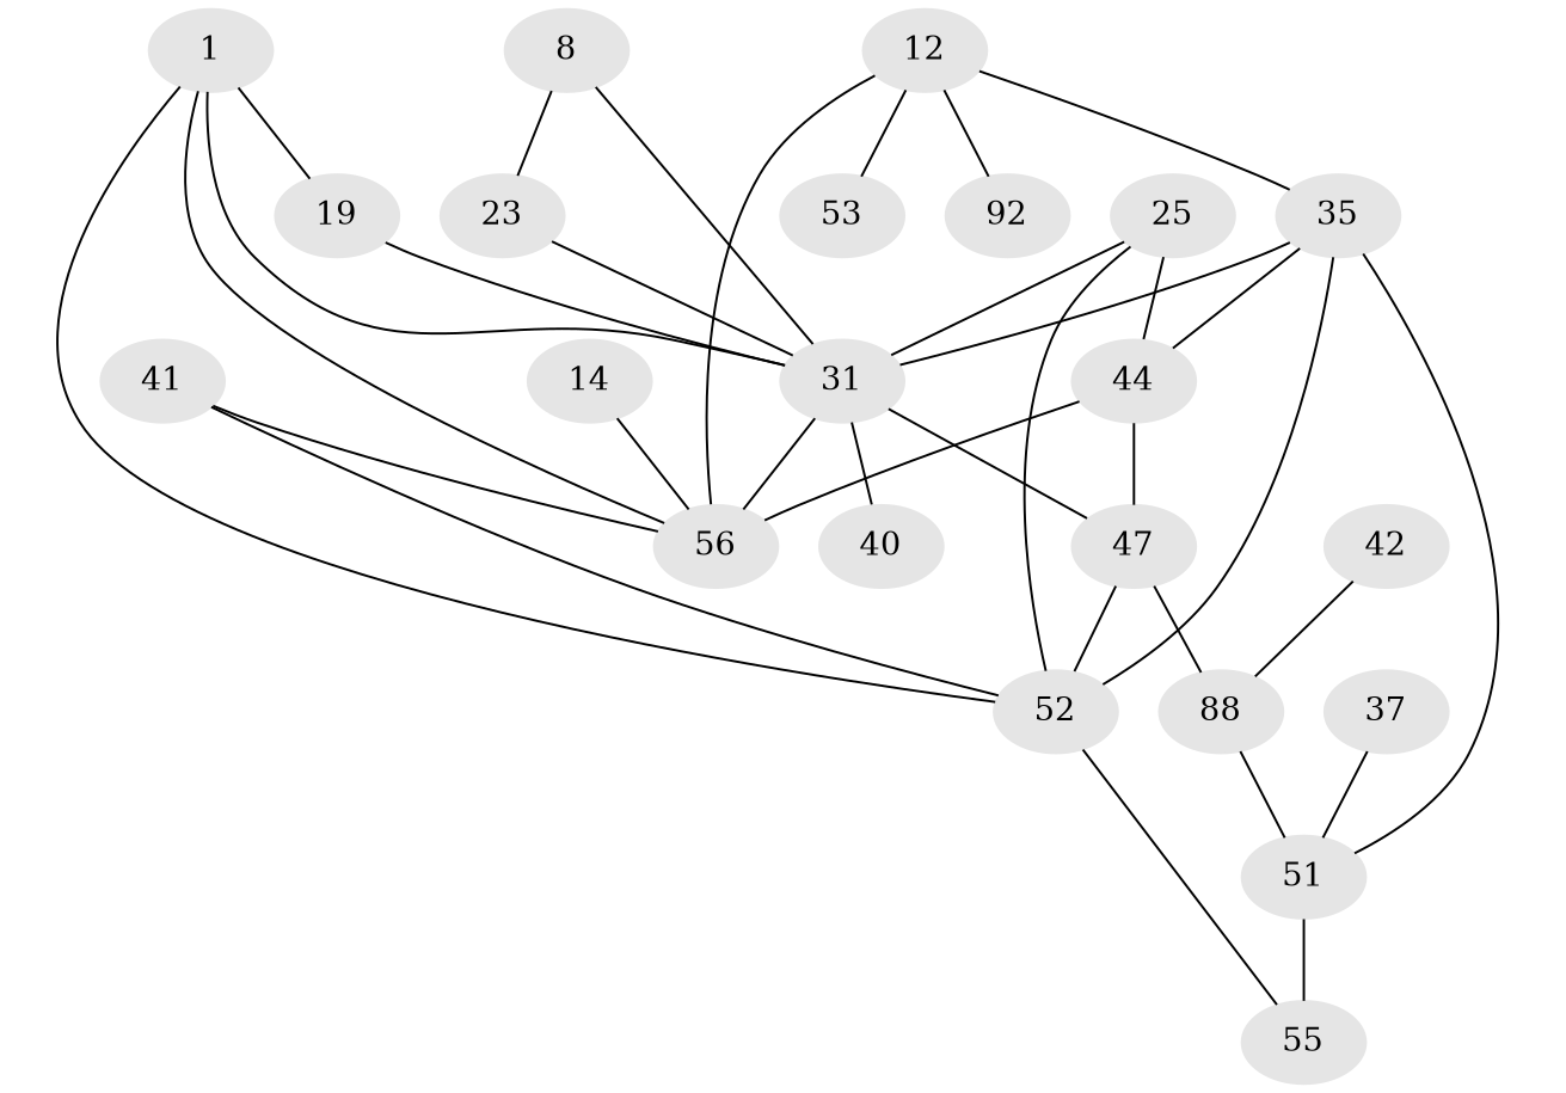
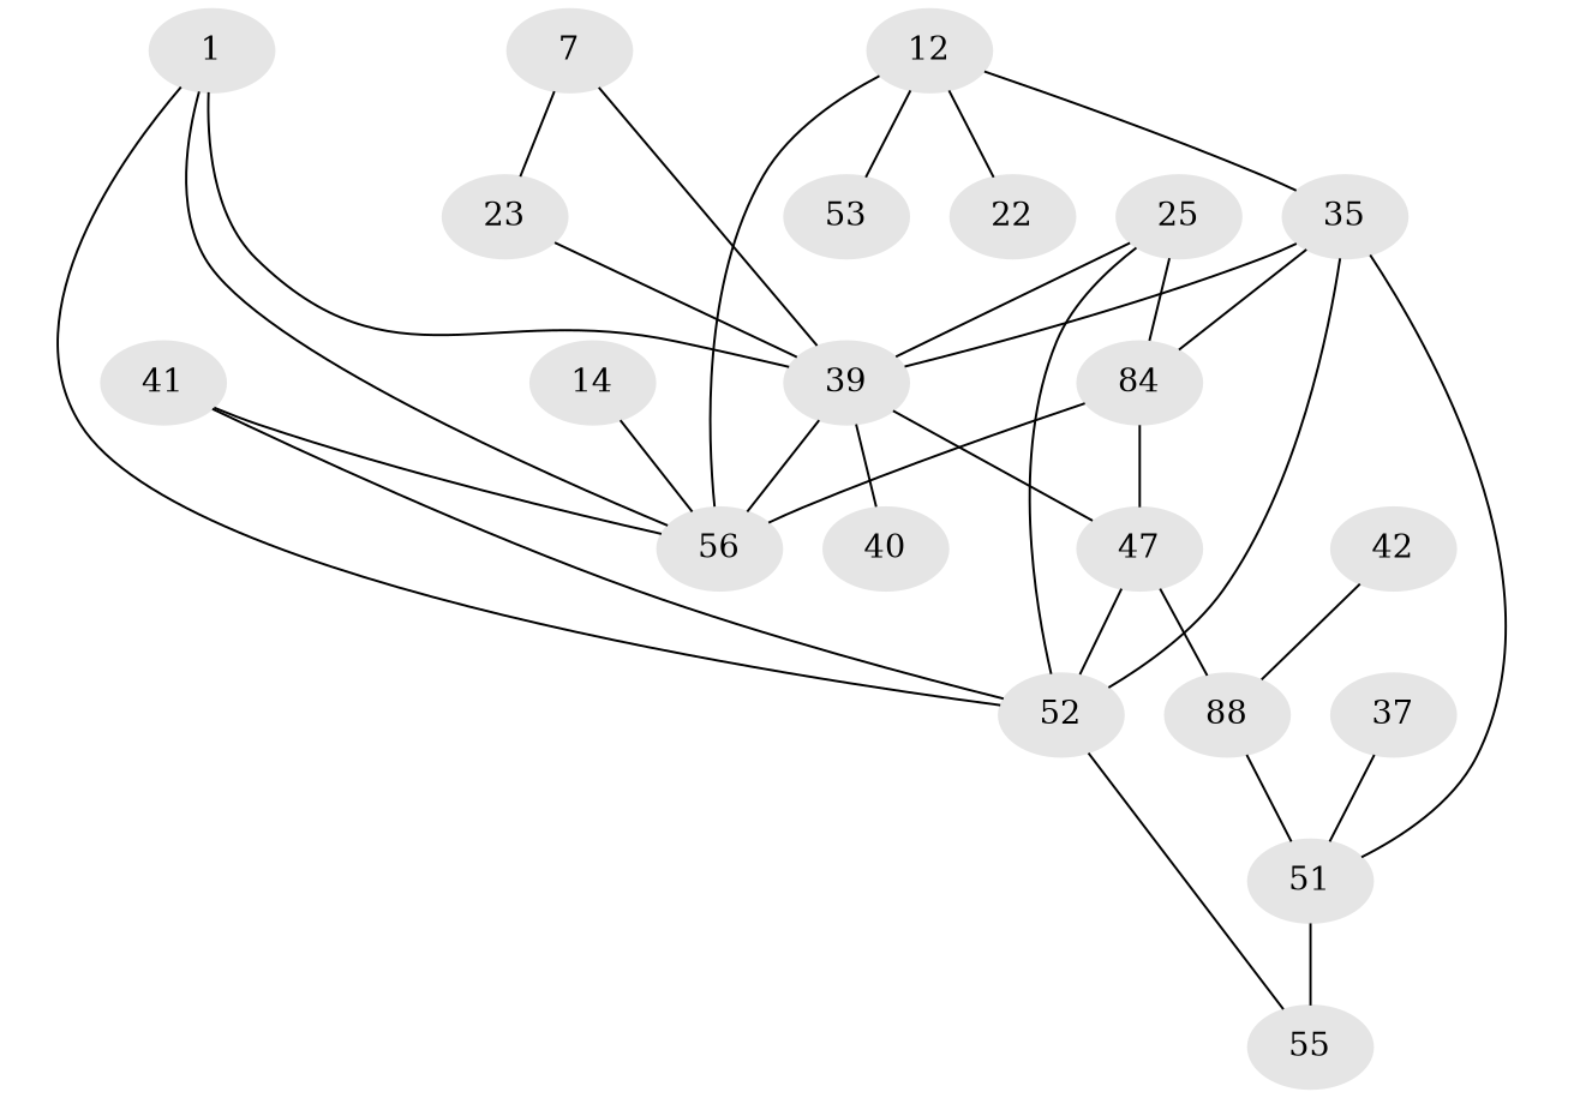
  graph {
    node [color=gray90 style=filled]
-   19 [super="+17"]
-   39 [super="+15+10+28" label=31]
+   39 [super="+15+10+28"]
    1
    56 [super="+3+6+49"]
    52 [super="+50"]
    47 [super="+16+32+42"]
    40
-   8
+   8 [label=7]
    23
-   44 [super="+41"]
+   44 [super="+41" label=84]
    12 [super="+11"]
-   22 [label=92]
+   22
    n13 [label=35 super="+29+7"]
    53
    51 [super="+18"]
    n16 [label=88 super="+27+31+34"]
    55
    25
    37
    n20 [label=42]
    n21 [label=41]
    n22 [label=14]
-   19 -- 39
    39 -- 56 [weight=3]
    39 -- 47 [weight=2]
    39 -- 40
-   1 -- 19 [weight=2]
    1 -- 39 [weight=2]
    1 -- 56
    1 -- 52 [weight=2]
    52 -- 55
    47 -- 52 [weight=2]
    47 -- n16
    8 -- 39
    8 -- 23
    23 -- 39
    44 -- 56
    44 -- 47 [weight=2]
    12 -- 56 [weight=2]
    12 -- 22
    12 -- n13 [weight=2]
    12 -- 53
    n13 -- 39
    n13 -- 52 [weight=2]
    n13 -- 44
    n13 -- 51
    51 -- 55 [weight=2]
    n16 -- 51
    25 -- 39
    25 -- 52
    25 -- 44 [weight=2]
    37 -- 51
    n20 -- n16
    n21 -- 56
    n21 -- 52
    n22 -- 56
  }
